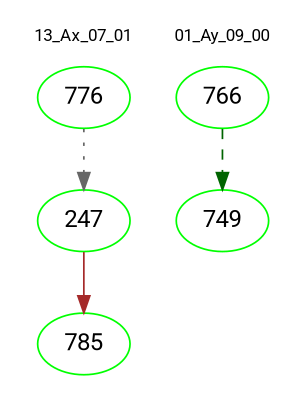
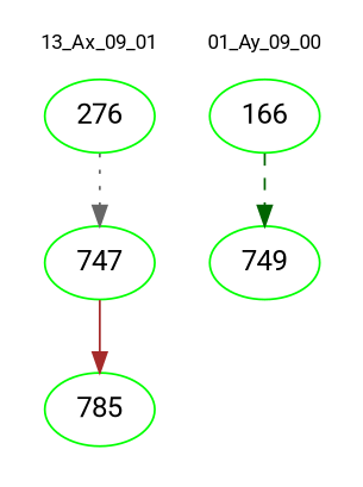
  digraph {
    fontname=Roboto
    node [color=green fontname=Roboto]
    edge [fontname=Roboto]
-   n1 [label=776]
-   n2 [label=247]
+   n1 [label=276]
+   n2 [label=747]
    n3 [label=785]
-   n4 [label=766]
+   n4 [label=166]
    n5 [label=749]
    subgraph cluster_1 {
      color=white
      fontsize=10
-     label="13_Ax_07_01"
+     label="13_Ax_09_01"
      n1
      n2
      n3
    }
    subgraph cluster_2 {
      color=white
      fontsize=10
      label="01_Ay_09_00"
      n4
      n5
    }
    n1 -> n2 [color=gray40 style=dotted]
    n2 -> n3 [color=brown style=solid]
    n4 -> n5 [color=darkgreen style=dashed]
  }
